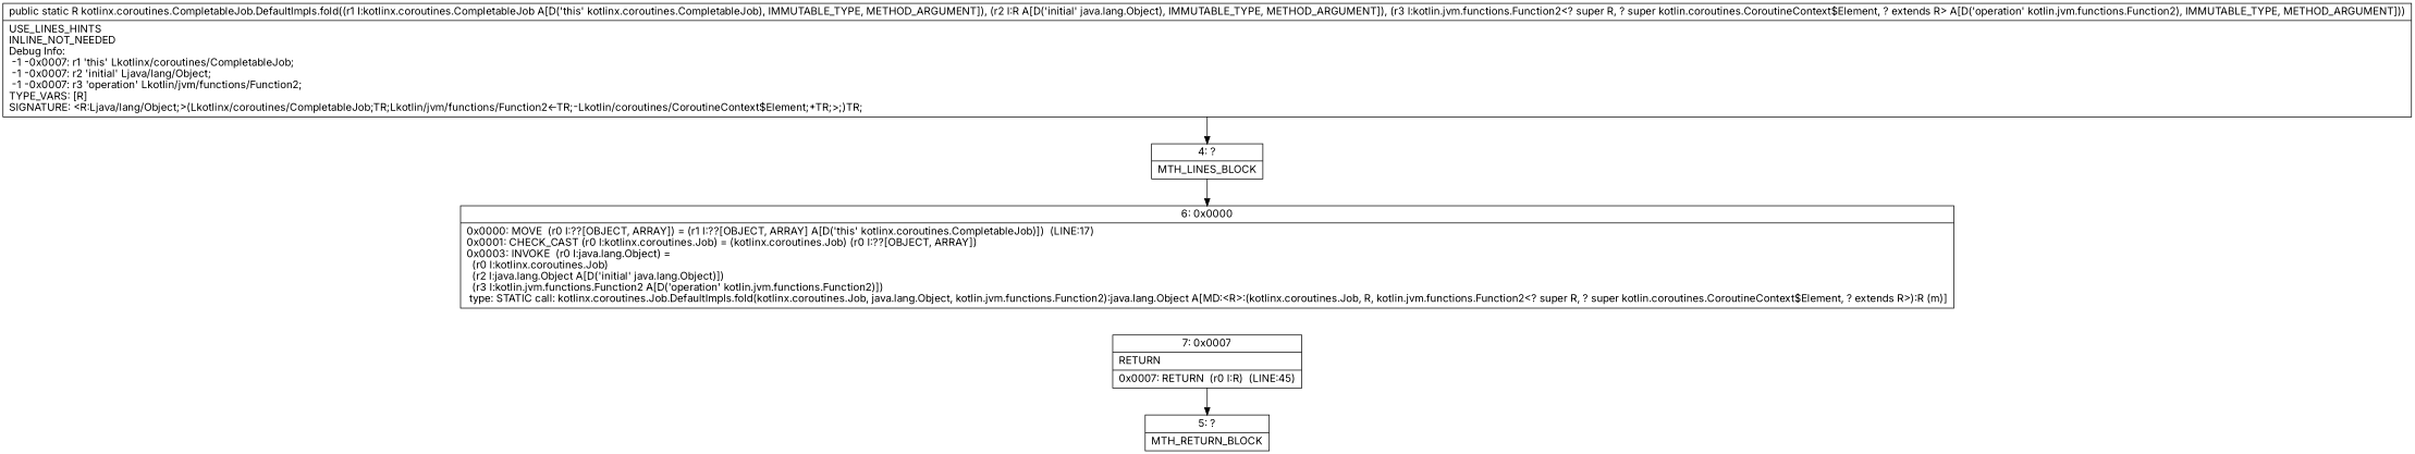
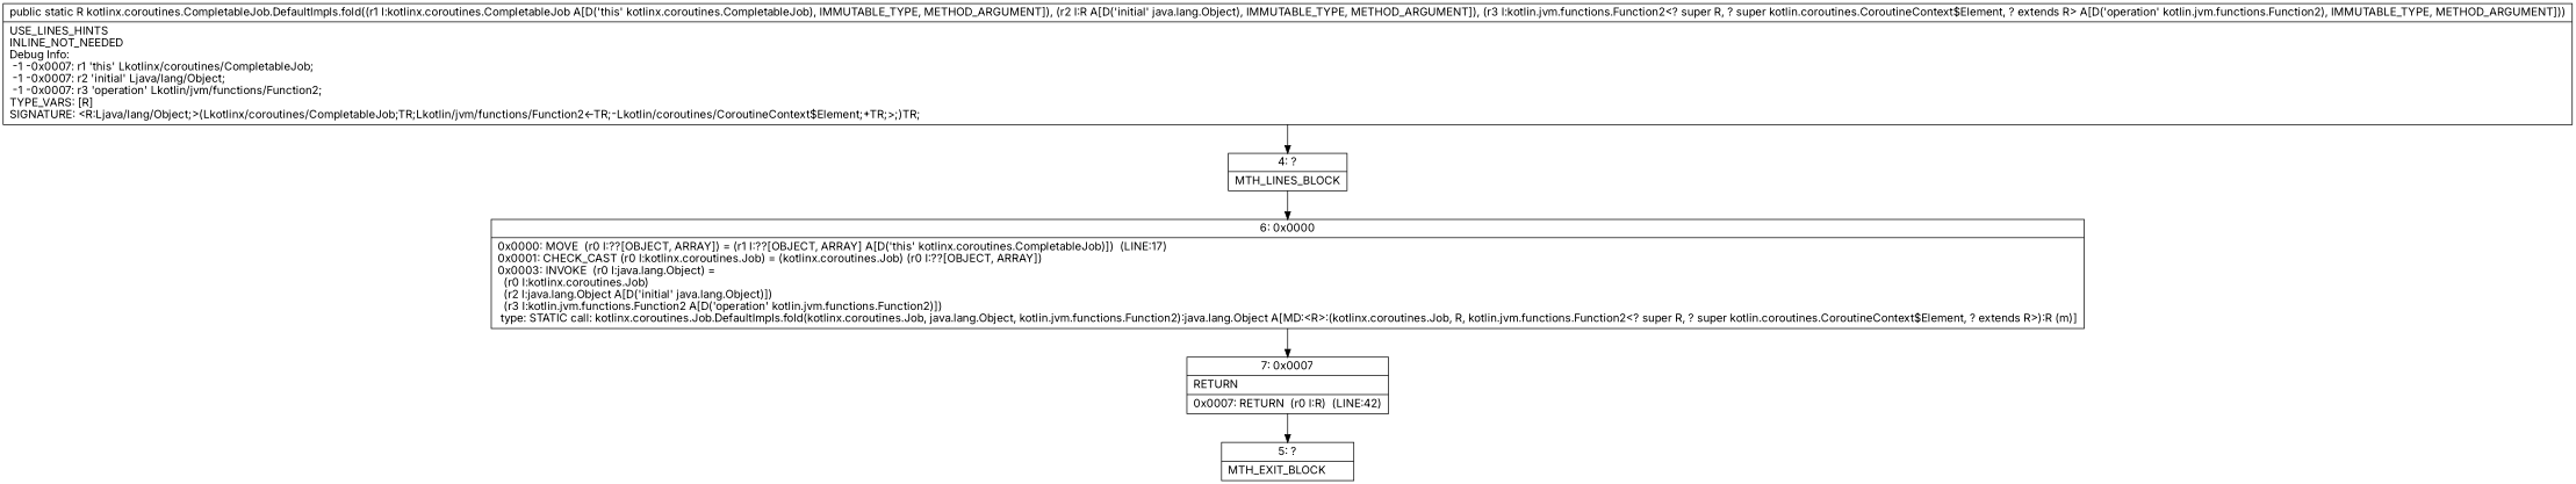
  digraph {
    fontname=Inter
    node [fontname=Inter shape=record]
    edge [fontname=Inter]
    n1 [label="{4\:\ ?|MTH_LINES_BLOCK\l}"]
    n2 [label="{6\:\ 0x0000|0x0000: MOVE  (r0 I:??[OBJECT, ARRAY]) = (r1 I:??[OBJECT, ARRAY] A[D('this' kotlinx.coroutines.CompletableJob)])  (LINE:17)\l0x0001: CHECK_CAST (r0 I:kotlinx.coroutines.Job) = (kotlinx.coroutines.Job) (r0 I:??[OBJECT, ARRAY]) \l0x0003: INVOKE  (r0 I:java.lang.Object) = \l  (r0 I:kotlinx.coroutines.Job)\l  (r2 I:java.lang.Object A[D('initial' java.lang.Object)])\l  (r3 I:kotlin.jvm.functions.Function2 A[D('operation' kotlin.jvm.functions.Function2)])\l type: STATIC call: kotlinx.coroutines.Job.DefaultImpls.fold(kotlinx.coroutines.Job, java.lang.Object, kotlin.jvm.functions.Function2):java.lang.Object A[MD:\<R\>:(kotlinx.coroutines.Job, R, kotlin.jvm.functions.Function2\<? super R, ? super kotlin.coroutines.CoroutineContext$Element, ? extends R\>):R (m)]\l}"]
-   n3 [label="{7\:\ 0x0007|RETURN\l|0x0007: RETURN  (r0 I:R)  (LINE:45)\l}"]
-   n4 [label="{5\:\ ?|MTH_RETURN_BLOCK\l}"]
+   n3 [label="{7\:\ 0x0007|RETURN\l|0x0007: RETURN  (r0 I:R)  (LINE:42)\l}"]
+   n4 [label="{5\:\ ?|MTH_EXIT_BLOCK\l}"]
    n5 [label="{public static R kotlinx.coroutines.CompletableJob.DefaultImpls.fold((r1 I:kotlinx.coroutines.CompletableJob A[D('this' kotlinx.coroutines.CompletableJob), IMMUTABLE_TYPE, METHOD_ARGUMENT]), (r2 I:R A[D('initial' java.lang.Object), IMMUTABLE_TYPE, METHOD_ARGUMENT]), (r3 I:kotlin.jvm.functions.Function2\<? super R, ? super kotlin.coroutines.CoroutineContext$Element, ? extends R\> A[D('operation' kotlin.jvm.functions.Function2), IMMUTABLE_TYPE, METHOD_ARGUMENT]))  | USE_LINES_HINTS\lINLINE_NOT_NEEDED\lDebug Info:\l  \-1 \-0x0007: r1 'this' Lkotlinx\/coroutines\/CompletableJob;\l  \-1 \-0x0007: r2 'initial' Ljava\/lang\/Object;\l  \-1 \-0x0007: r3 'operation' Lkotlin\/jvm\/functions\/Function2;\lTYPE_VARS: [R]\lSIGNATURE: \<R:Ljava\/lang\/Object;\>(Lkotlinx\/coroutines\/CompletableJob;TR;Lkotlin\/jvm\/functions\/Function2\<\-TR;\-Lkotlin\/coroutines\/CoroutineContext$Element;+TR;\>;)TR;\l}"]
    n1 -> n2
+   n2 -> n3
    n3 -> n4
    n5 -> n1
  }
